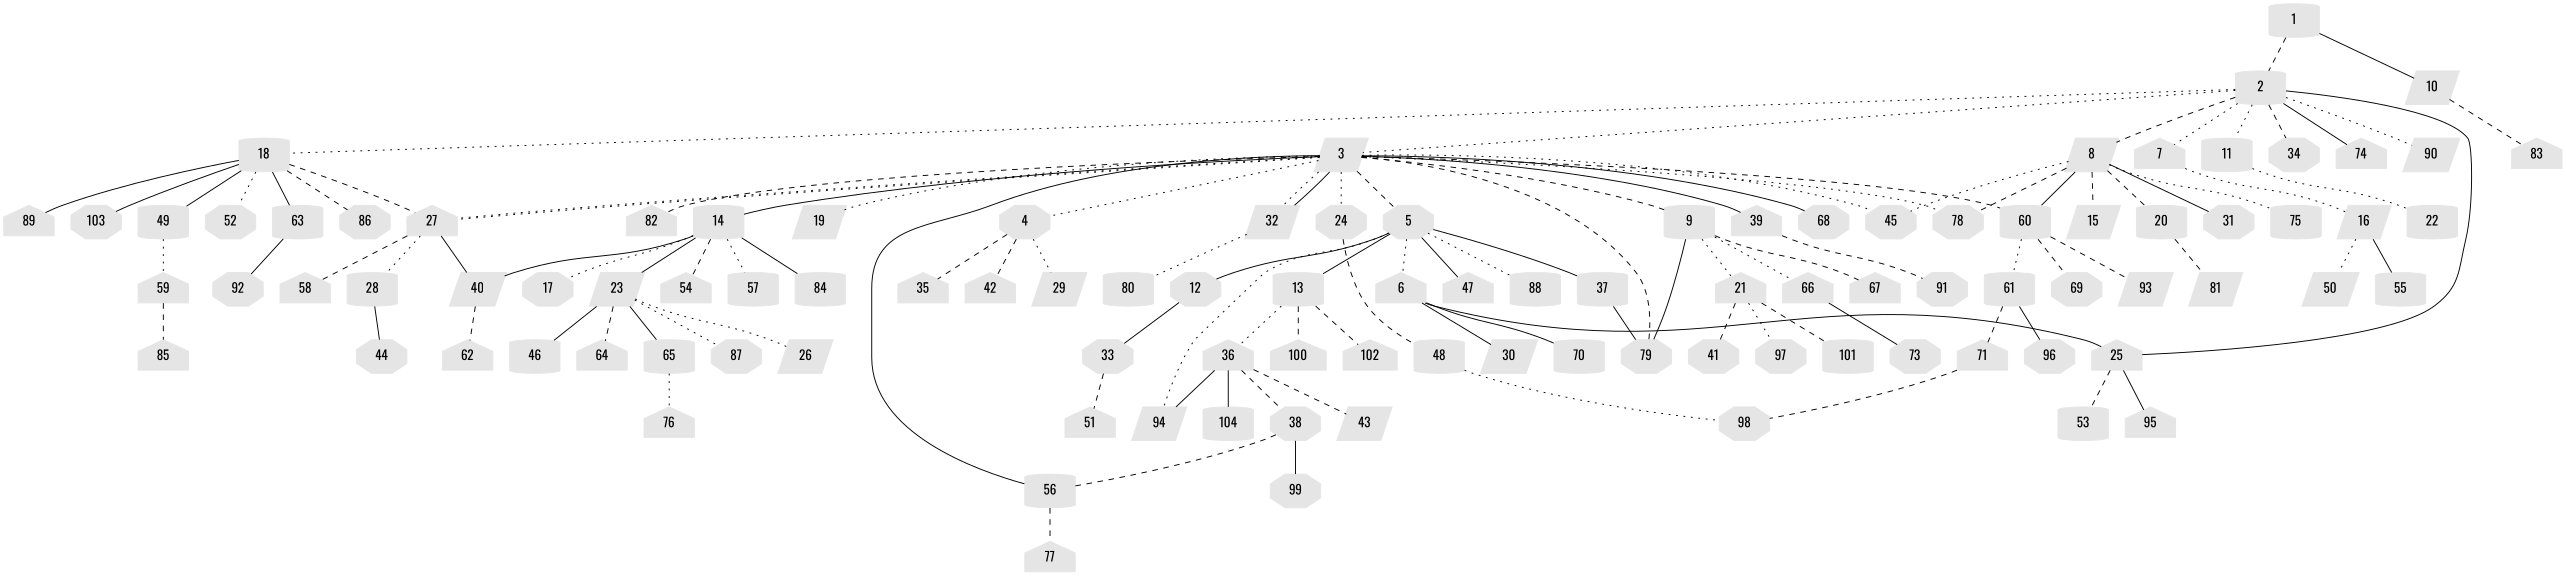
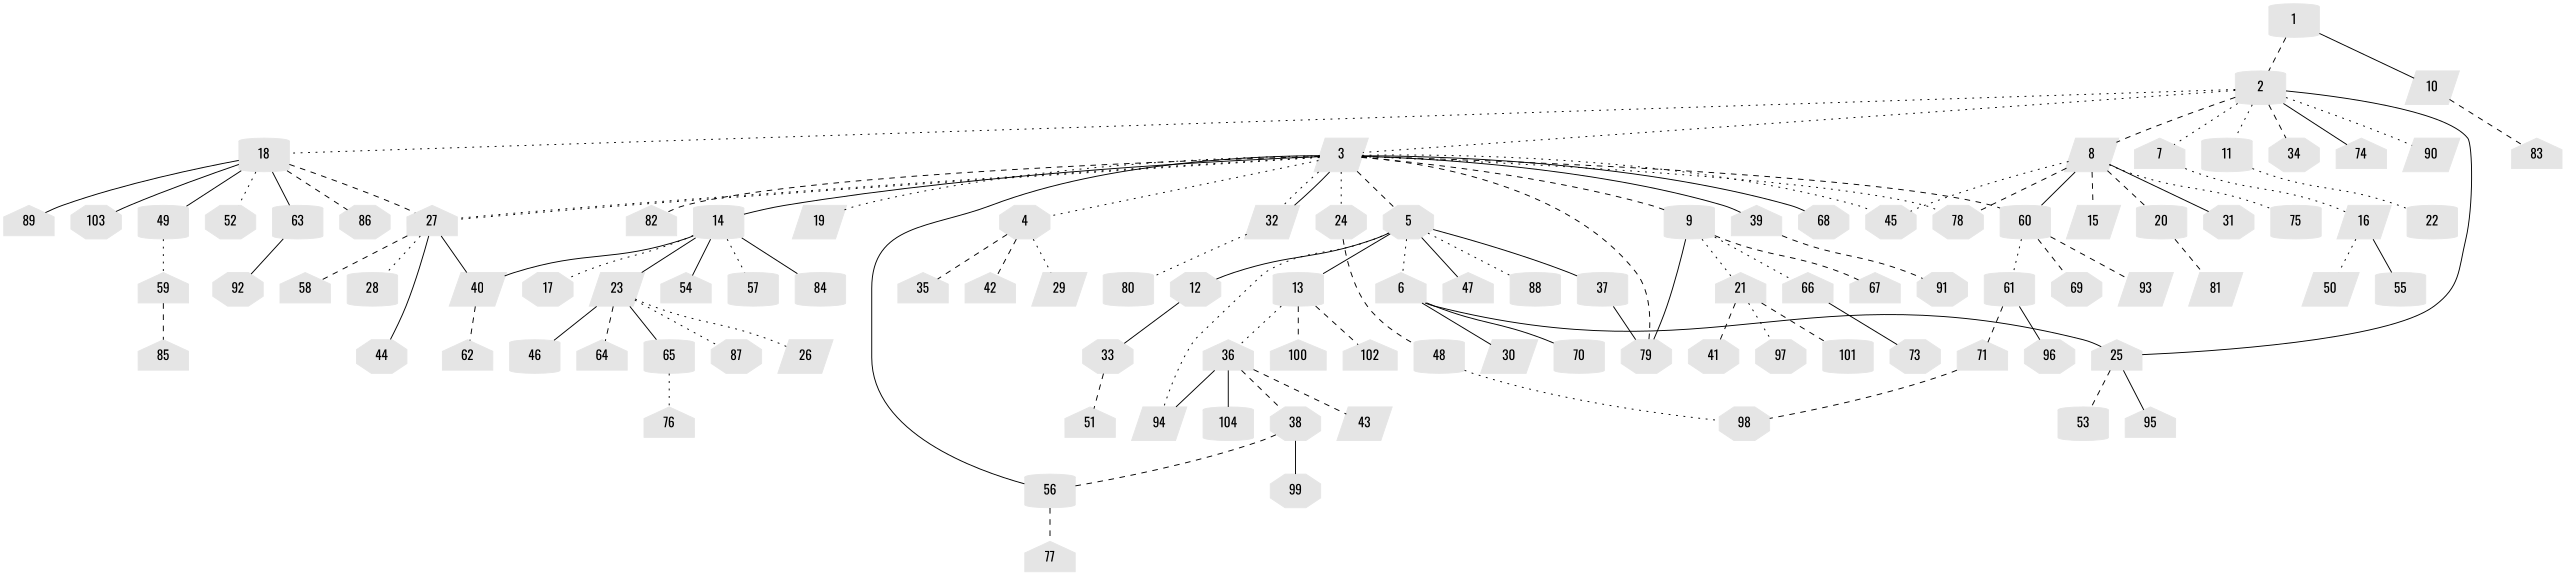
  graph {
    fontname=Oswald
    node [color=gray90 fontname=Oswald shape=cylinder style=filled]
    edge [fontname=Oswald style=solid]
    1
    2
    10 [shape=parallelogram]
    3 [shape=parallelogram]
    7 [shape=house]
    8 [shape=parallelogram]
    11
    18
    25 [shape=house]
    34 [shape=octagon]
    74 [shape=house]
    90 [shape=parallelogram]
    83 [shape=house]
    4 [shape=octagon]
    5 [shape=octagon]
    9
    14
    19 [shape=parallelogram]
    24 [shape=octagon]
    27 [shape=house]
    32 [shape=parallelogram]
    39 [shape=house]
    45 [shape=octagon]
    56
    60
    68 [shape=octagon]
    78 [shape=octagon]
    79 [shape=octagon]
    82 [shape=house]
    16 [shape=parallelogram]
    15 [shape=parallelogram]
    20
    31 [shape=octagon]
    75
    22
    49
    52 [shape=octagon]
    63
    86 [shape=octagon]
    89 [shape=house]
    103 [shape=octagon]
    53
    95 [shape=house]
    29 [shape=parallelogram]
    35 [shape=house]
    42 [shape=house]
    6 [shape=house]
    12 [shape=octagon]
    13
    37
    47 [shape=house]
    88
    94 [shape=parallelogram]
    21 [shape=house]
    66 [shape=house]
    67 [shape=house]
    17 [shape=octagon]
    23 [shape=parallelogram]
    40 [shape=parallelogram]
    54 [shape=house]
    57
    84
    48
    28
    44 [shape=octagon]
    58 [shape=house]
    80
    91 [shape=octagon]
    77 [shape=house]
    61
    69 [shape=octagon]
    93 [shape=parallelogram]
    30 [shape=parallelogram]
    70
    33 [shape=octagon]
    36 [shape=house]
    100 [shape=house]
    102 [shape=house]
    50 [shape=parallelogram]
    55
    81 [shape=parallelogram]
    41 [shape=octagon]
    97 [shape=octagon]
    101
    73 [shape=octagon]
    51 [shape=house]
    38 [shape=octagon]
    43 [shape=parallelogram]
    104
    26 [shape=parallelogram]
    46
    64 [shape=house]
    65
    87 [shape=octagon]
    62 [shape=house]
    59 [shape=house]
    92 [shape=octagon]
    76 [shape=house]
    98 [shape=octagon]
    99 [shape=octagon]
    85 [shape=house]
    71 [shape=house]
    96 [shape=octagon]
    1 -- 2 [style=dashed]
    1 -- 10
    2 -- 3 [style=dotted]
    2 -- 7 [style=dotted]
    2 -- 8 [style=dashed]
    2 -- 11 [style=dotted]
    2 -- 18 [style=dotted]
    2 -- 25
    2 -- 34 [style=dashed]
    2 -- 74
    2 -- 90 [style=dotted]
    10 -- 83 [style=dashed]
    3 -- 4 [style=dotted]
    3 -- 5 [style=dashed]
    3 -- 9 [style=dashed]
    3 -- 14
    3 -- 19 [style=dotted]
    3 -- 24 [style=dotted]
    3 -- 27 [style=dotted]
    3 -- 27 [style=dotted]
    3 -- 32 [style=dotted]
    3 -- 32
    3 -- 39
    3 -- 45 [style=dotted]
    3 -- 56
    3 -- 60 [style=dashed]
    3 -- 68
    3 -- 78 [style=dotted]
    3 -- 79 [style=dashed]
    3 -- 82 [style=dashed]
    7 -- 16 [style=dotted]
    8 -- 45 [style=dotted]
    8 -- 60
    8 -- 78 [style=dashed]
    8 -- 15 [style=dashed]
    8 -- 20 [style=dashed]
    8 -- 31
    8 -- 75 [style=dotted]
    11 -- 22 [style=dotted]
    18 -- 27 [style=dashed]
    18 -- 49
    18 -- 52 [style=dotted]
    18 -- 63
    18 -- 86 [style=dashed]
    18 -- 89
    18 -- 103
    25 -- 53 [style=dashed]
    25 -- 95
    4 -- 29 [style=dotted]
    4 -- 35 [style=dashed]
    4 -- 42 [style=dashed]
    5 -- 6 [style=dotted]
    5 -- 12
    5 -- 13
    5 -- 37
    5 -- 47
    5 -- 88 [style=dotted]
    5 -- 94 [style=dotted]
    9 -- 79
    9 -- 21 [style=dotted]
    9 -- 66 [style=dotted]
    9 -- 67 [style=dashed]
    14 -- 17 [style=dotted]
    14 -- 23
    14 -- 40
-   14 -- 54 [style=dashed]
+   14 -- 54
    14 -- 57 [style=dotted]
    14 -- 84
    24 -- 48 [style=dashed]
    27 -- 40
    27 -- 28 [style=dotted]
-   28 -- 44
+   27 -- 44
    27 -- 58 [style=dashed]
    32 -- 80 [style=dotted]
    39 -- 91 [style=dashed]
    56 -- 77 [style=dashed]
    60 -- 61 [style=dotted]
    60 -- 69 [style=dashed]
    60 -- 93 [style=dashed]
    16 -- 50 [style=dotted]
    16 -- 55
    20 -- 81 [style=dashed]
    49 -- 59 [style=dotted]
    63 -- 92
    6 -- 25
    6 -- 30
    6 -- 70
    12 -- 33
    13 -- 36 [style=dotted]
    13 -- 100 [style=dashed]
    13 -- 102 [style=dashed]
    37 -- 79
    21 -- 41 [style=dashed]
    21 -- 97 [style=dotted]
    21 -- 101 [style=dashed]
    66 -- 73
    23 -- 26 [style=dotted]
    23 -- 46
    23 -- 64 [style=dashed]
    23 -- 65
    23 -- 87 [style=dotted]
    40 -- 62 [style=dashed]
    48 -- 98 [style=dotted]
    61 -- 71 [style=dashed]
    61 -- 96
    33 -- 51 [style=dashed]
    36 -- 94
    36 -- 38 [style=dashed]
    36 -- 43 [style=dashed]
    36 -- 104
    38 -- 56 [style=dashed]
    38 -- 99
    65 -- 76 [style=dotted]
    59 -- 85 [style=dashed]
    71 -- 98 [style=dashed]
  }
